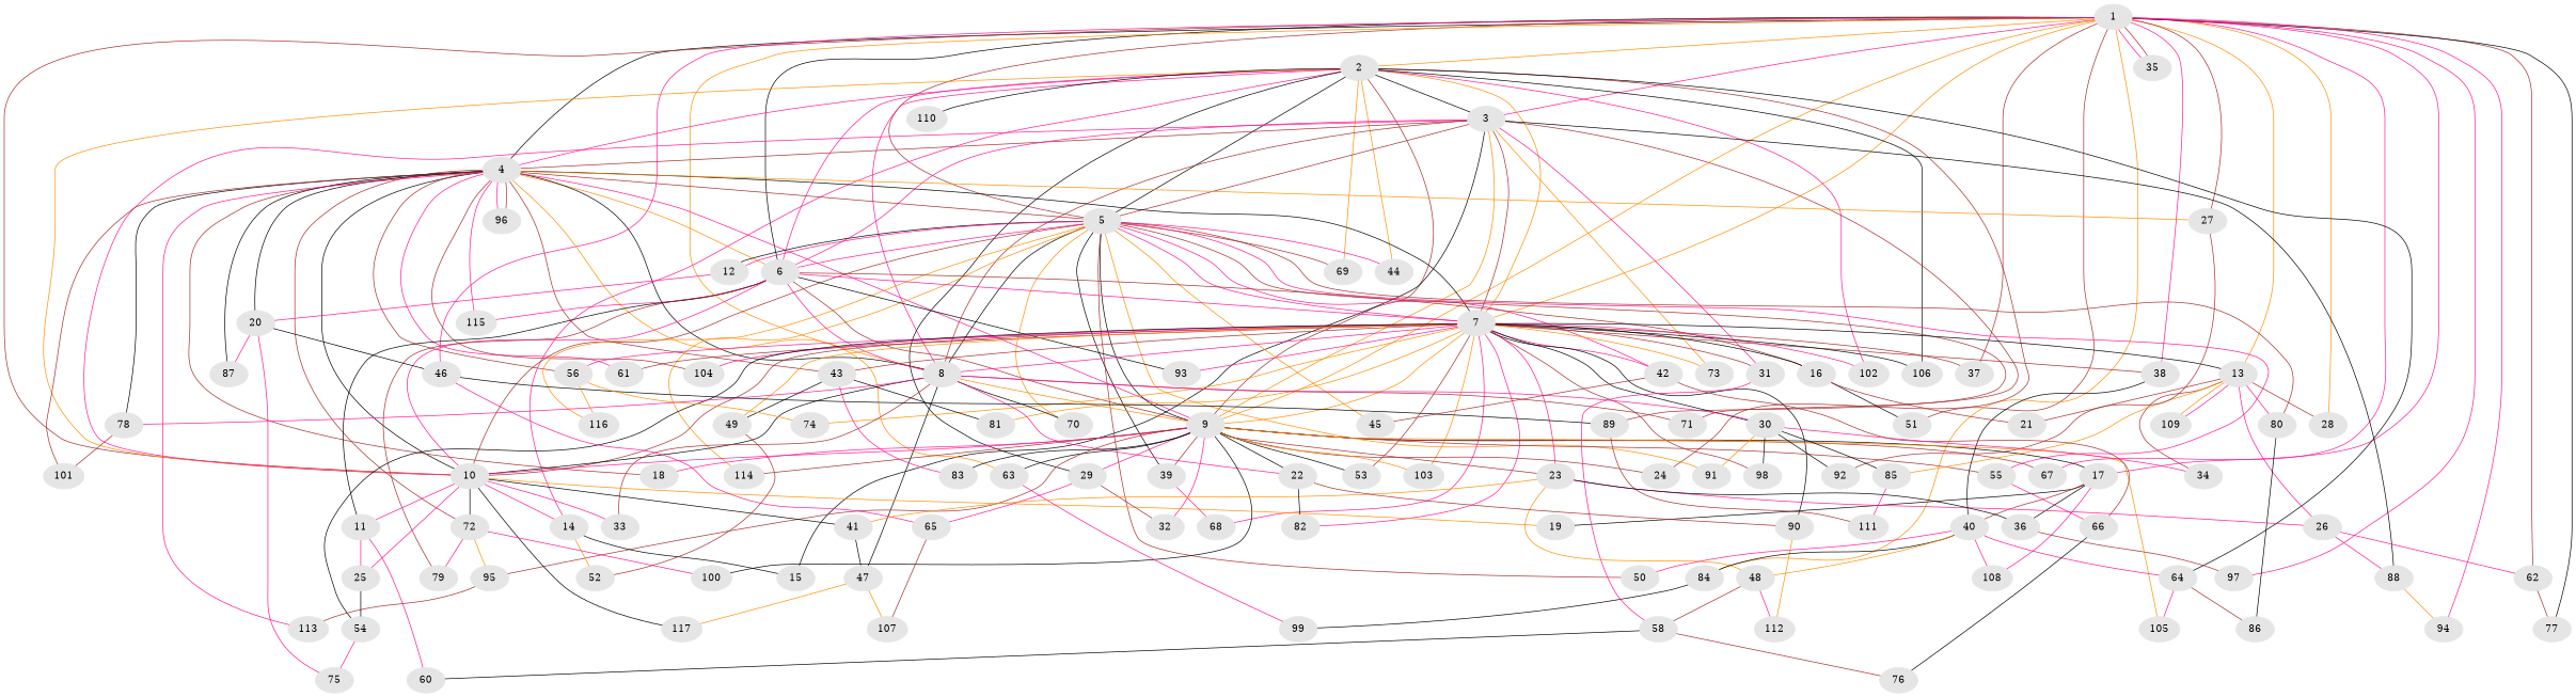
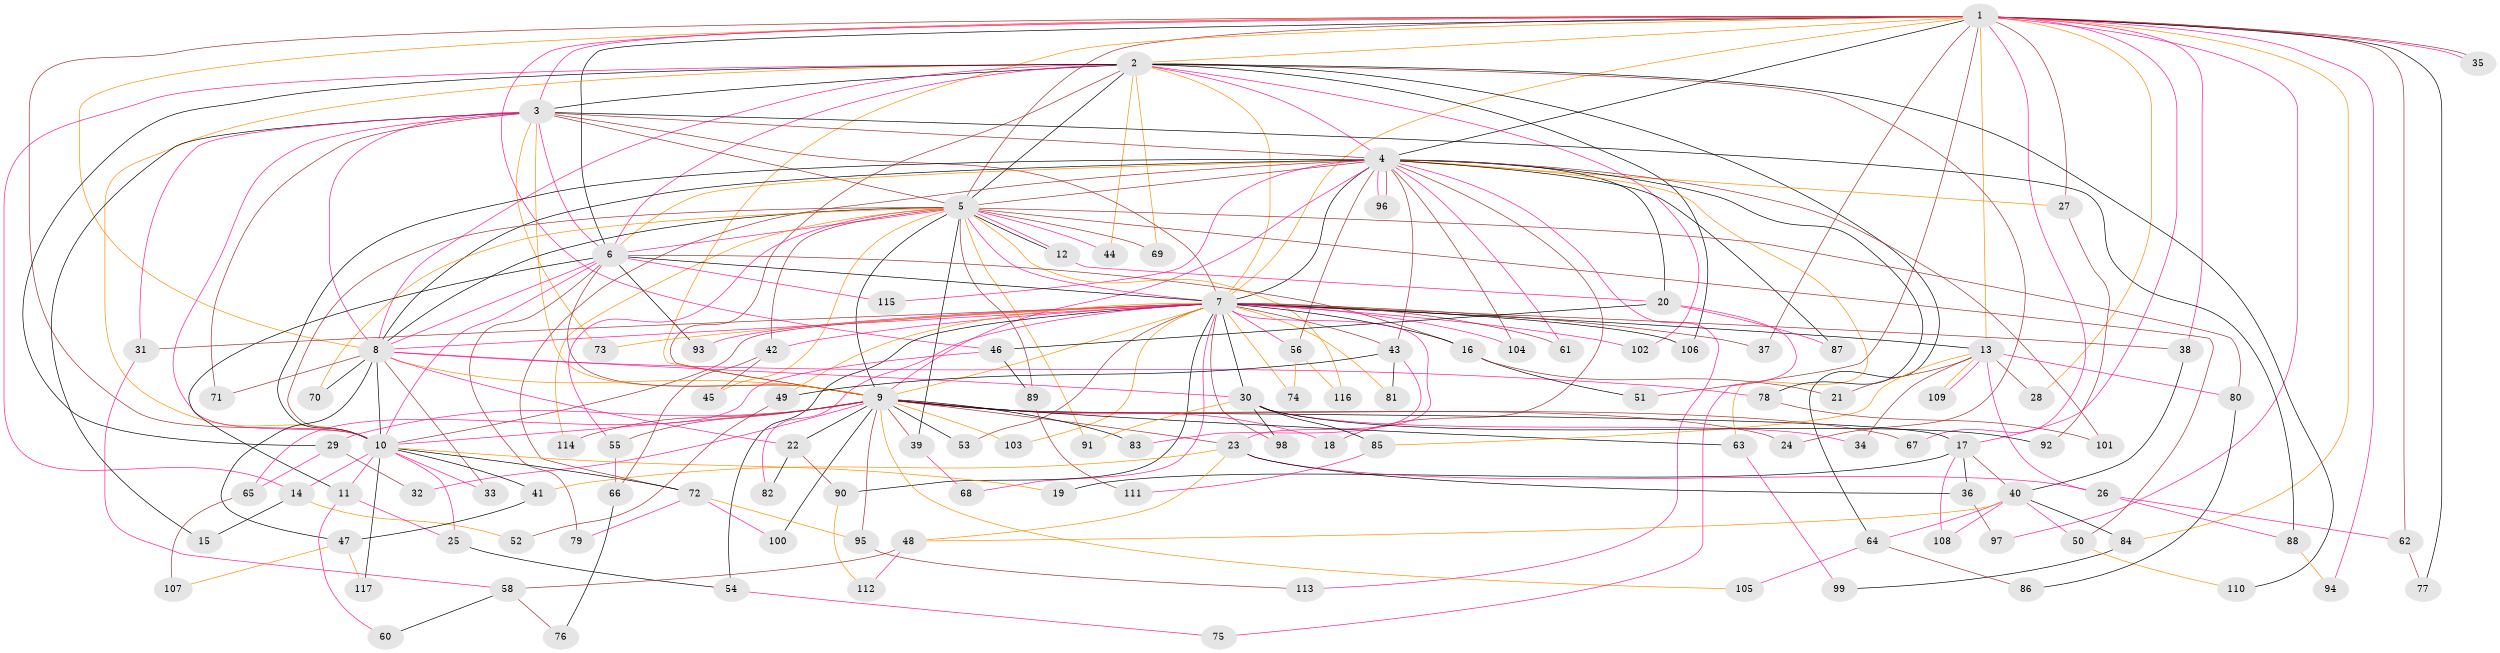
  graph {
    node [color=gray90 style=filled]
    edge [color=deeppink]
    1
    2
    3
    4
    5
    6
    7
    8
    9
    10
    13
    17
    27
    28
    35
    37
    38
    46
    51
    62
    67
    77
    84
    94
    97
    14
    24
    29
    44
    64
    69
    102
    106
    110
    15
    31
    71
    73
    88
    18
    20
    43
    56
    61
    63
    72
    78
    87
    96
    101
    104
    113
    115
    12
    39
    42
    45
    50
    55
    70
    80
    89
    91
    114
    116
    11
    16
    79
    93
    23
    30
    49
    53
    54
    68
    74
    81
    82
    90
    98
    103
    22
    33
    47
    32
    83
    95
    100
    105
    19
    25
    41
    117
    21
    26
    34
    85
    109
    36
    40
    108
    92
    65
    99
    52
    86
    58
    75
    66
    111
    60
    48
    112
    107
    76
    1 -- 2 [color=darkorange]
    1 -- 3
    1 -- 4 [color=black]
    1 -- 5 [color=brown]
    1 -- 6 [color=black]
    1 -- 7 [color=darkorange]
    1 -- 8 [color=darkorange]
    1 -- 9 [color=darkorange]
    1 -- 10 [color=brown]
    1 -- 13 [color=darkorange]
    1 -- 17
    1 -- 27 [color=brown]
    1 -- 28 [color=darkorange]
    1 -- 35
    1 -- 35 [color=brown]
    1 -- 37 [color=brown]
    1 -- 38
    1 -- 46
    1 -- 51 [color=brown]
    1 -- 62 [color=brown]
    1 -- 67
    1 -- 77 [color=black]
    1 -- 84 [color=darkorange]
    1 -- 94
    1 -- 97
    2 -- 3 [color=black]
    2 -- 4
    2 -- 5 [color=black]
    2 -- 6
    2 -- 7 [color=darkorange]
    2 -- 8
    2 -- 9 [color=brown]
    2 -- 10 [color=darkorange]
    2 -- 14
    2 -- 24 [color=brown]
    2 -- 29 [color=black]
    2 -- 44 [color=darkorange]
    2 -- 64 [color=black]
    2 -- 69 [color=darkorange]
    2 -- 102
    2 -- 106 [color=black]
    2 -- 110 [color=black]
    3 -- 4 [color=brown]
    3 -- 5 [color=brown]
    3 -- 6
    3 -- 7 [color=brown]
-   3 -- 8 [color=brown]
+   3 -- 8
    3 -- 9 [color=darkorange]
    3 -- 10
    3 -- 15 [color=black]
    3 -- 31
    3 -- 71 [color=brown]
    3 -- 73 [color=darkorange]
    3 -- 88 [color=black]
    4 -- 5 [color=brown]
    4 -- 6 [color=darkorange]
    4 -- 7 [color=black]
    4 -- 8 [color=black]
    4 -- 9
    4 -- 10 [color=black]
    4 -- 27 [color=darkorange]
    4 -- 18 [color=brown]
    4 -- 20 [color=black]
    4 -- 43 [color=brown]
    4 -- 56 [color=brown]
    4 -- 61
    4 -- 63 [color=darkorange]
    4 -- 72 [color=brown]
    4 -- 78 [color=black]
    4 -- 87 [color=black]
    4 -- 96
    4 -- 96 [color=brown]
    4 -- 101 [color=brown]
    4 -- 104 [color=brown]
    4 -- 113
    4 -- 115
    5 -- 6
    5 -- 7
    5 -- 8 [color=black]
    5 -- 9 [color=black]
    5 -- 10 [color=brown]
    5 -- 44
    5 -- 69 [color=brown]
    5 -- 12 [color=black]
    5 -- 12
    5 -- 39 [color=black]
-   5 -- 42
+   5 -- 42 [color=brown]
    5 -- 45 [color=darkorange]
    5 -- 50 [color=brown]
    5 -- 55
    5 -- 70 [color=darkorange]
    5 -- 80 [color=brown]
    5 -- 89 [color=brown]
    5 -- 91 [color=darkorange]
    5 -- 114 [color=darkorange]
    5 -- 116 [color=darkorange]
-   6 -- 7
+   6 -- 7 [color=black]
    6 -- 8
    6 -- 9 [color=brown]
    6 -- 10
    6 -- 115
    6 -- 11 [color=black]
    6 -- 16 [color=brown]
    6 -- 79 [color=brown]
    6 -- 93 [color=black]
    7 -- 8
    7 -- 9 [color=darkorange]
    7 -- 10 [color=brown]
    7 -- 13 [color=black]
    7 -- 37 [color=brown]
    7 -- 38 [color=brown]
    7 -- 102
    7 -- 106 [color=black]
    7 -- 31 [color=brown]
    7 -- 73 [color=darkorange]
    7 -- 43 [color=brown]
    7 -- 56
    7 -- 61 [color=brown]
    7 -- 104
    7 -- 42
    7 -- 16 [color=black]
    7 -- 93
    7 -- 23
    7 -- 30 [color=black]
    7 -- 49 [color=darkorange]
    7 -- 53 [color=brown]
    7 -- 54 [color=black]
    7 -- 68
    7 -- 74 [color=darkorange]
    7 -- 81 [color=darkorange]
    7 -- 82
    7 -- 90 [color=black]
    7 -- 98 [color=brown]
    7 -- 103 [color=darkorange]
    8 -- 9 [color=darkorange]
    8 -- 10 [color=black]
    8 -- 71 [color=brown]
    8 -- 78
    8 -- 70 [color=black]
    8 -- 30
    8 -- 22
    8 -- 33 [color=brown]
    8 -- 47 [color=black]
    9 -- 10
    9 -- 17 [color=black]
    9 -- 67 [color=brown]
    9 -- 24 [color=brown]
    9 -- 29
    9 -- 18
    9 -- 63 [color=black]
    9 -- 39 [color=brown]
    9 -- 55 [color=brown]
    9 -- 114 [color=brown]
    9 -- 23 [color=brown]
    9 -- 53 [color=black]
    9 -- 103 [color=darkorange]
    9 -- 22 [color=black]
    9 -- 32
    9 -- 83 [color=black]
    9 -- 95 [color=brown]
    9 -- 100 [color=black]
    9 -- 105 [color=darkorange]
    10 -- 14
    10 -- 72 [color=black]
    10 -- 11
    10 -- 33
    10 -- 19 [color=darkorange]
    10 -- 25
    10 -- 41 [color=black]
    10 -- 117 [color=black]
    13 -- 28 [color=brown]
    13 -- 80
    13 -- 21 [color=brown]
    13 -- 26
    13 -- 34 [color=brown]
    13 -- 85 [color=darkorange]
    13 -- 109 [color=darkorange]
    13 -- 109
    17 -- 19 [color=black]
    17 -- 36 [color=black]
    17 -- 40 [color=brown]
    17 -- 108
    27 -- 92 [color=brown]
    38 -- 40 [color=black]
    46 -- 89 [color=black]
    46 -- 65
    62 -- 77 [color=brown]
    84 -- 99 [color=black]
    14 -- 15 [color=black]
    14 -- 52 [color=darkorange]
    29 -- 32 [color=brown]
    29 -- 65
    64 -- 105
    64 -- 86 [color=brown]
    31 -- 58
    88 -- 94 [color=darkorange]
    20 -- 46 [color=black]
    20 -- 87
    20 -- 75
    43 -- 49 [color=black]
    43 -- 81 [color=black]
    43 -- 83
    56 -- 116 [color=darkorange]
    56 -- 74 [color=darkorange]
    63 -- 99
    72 -- 79
    72 -- 95 [color=darkorange]
    72 -- 100
    78 -- 101 [color=brown]
    12 -- 20
    39 -- 68
    42 -- 45 [color=brown]
    42 -- 66 [color=brown]
+   50 -- 110 [color=darkorange]
    55 -- 66
    80 -- 86 [color=black]
    89 -- 111 [color=brown]
    11 -- 25
    11 -- 60
    16 -- 51 [color=black]
    16 -- 21 [color=brown]
    23 -- 41 [color=darkorange]
    23 -- 26
    23 -- 36 [color=black]
    23 -- 48 [color=darkorange]
    30 -- 91 [color=darkorange]
    30 -- 98 [color=black]
    30 -- 34
    30 -- 85 [color=black]
    30 -- 92 [color=black]
    49 -- 52 [color=brown]
    54 -- 75
    90 -- 112 [color=darkorange]
    22 -- 82 [color=black]
    22 -- 90 [color=brown]
    47 -- 117 [color=darkorange]
    47 -- 107 [color=darkorange]
    95 -- 113 [color=brown]
    25 -- 54 [color=black]
    41 -- 47 [color=black]
    26 -- 62
    26 -- 88
    85 -- 111
    36 -- 97 [color=brown]
    40 -- 84 [color=black]
    40 -- 64
    40 -- 50
    40 -- 108
    40 -- 48 [color=darkorange]
    65 -- 107 [color=brown]
    58 -- 60 [color=black]
    58 -- 76 [color=brown]
    66 -- 76 [color=black]
    48 -- 58 [color=brown]
    48 -- 112
  }
